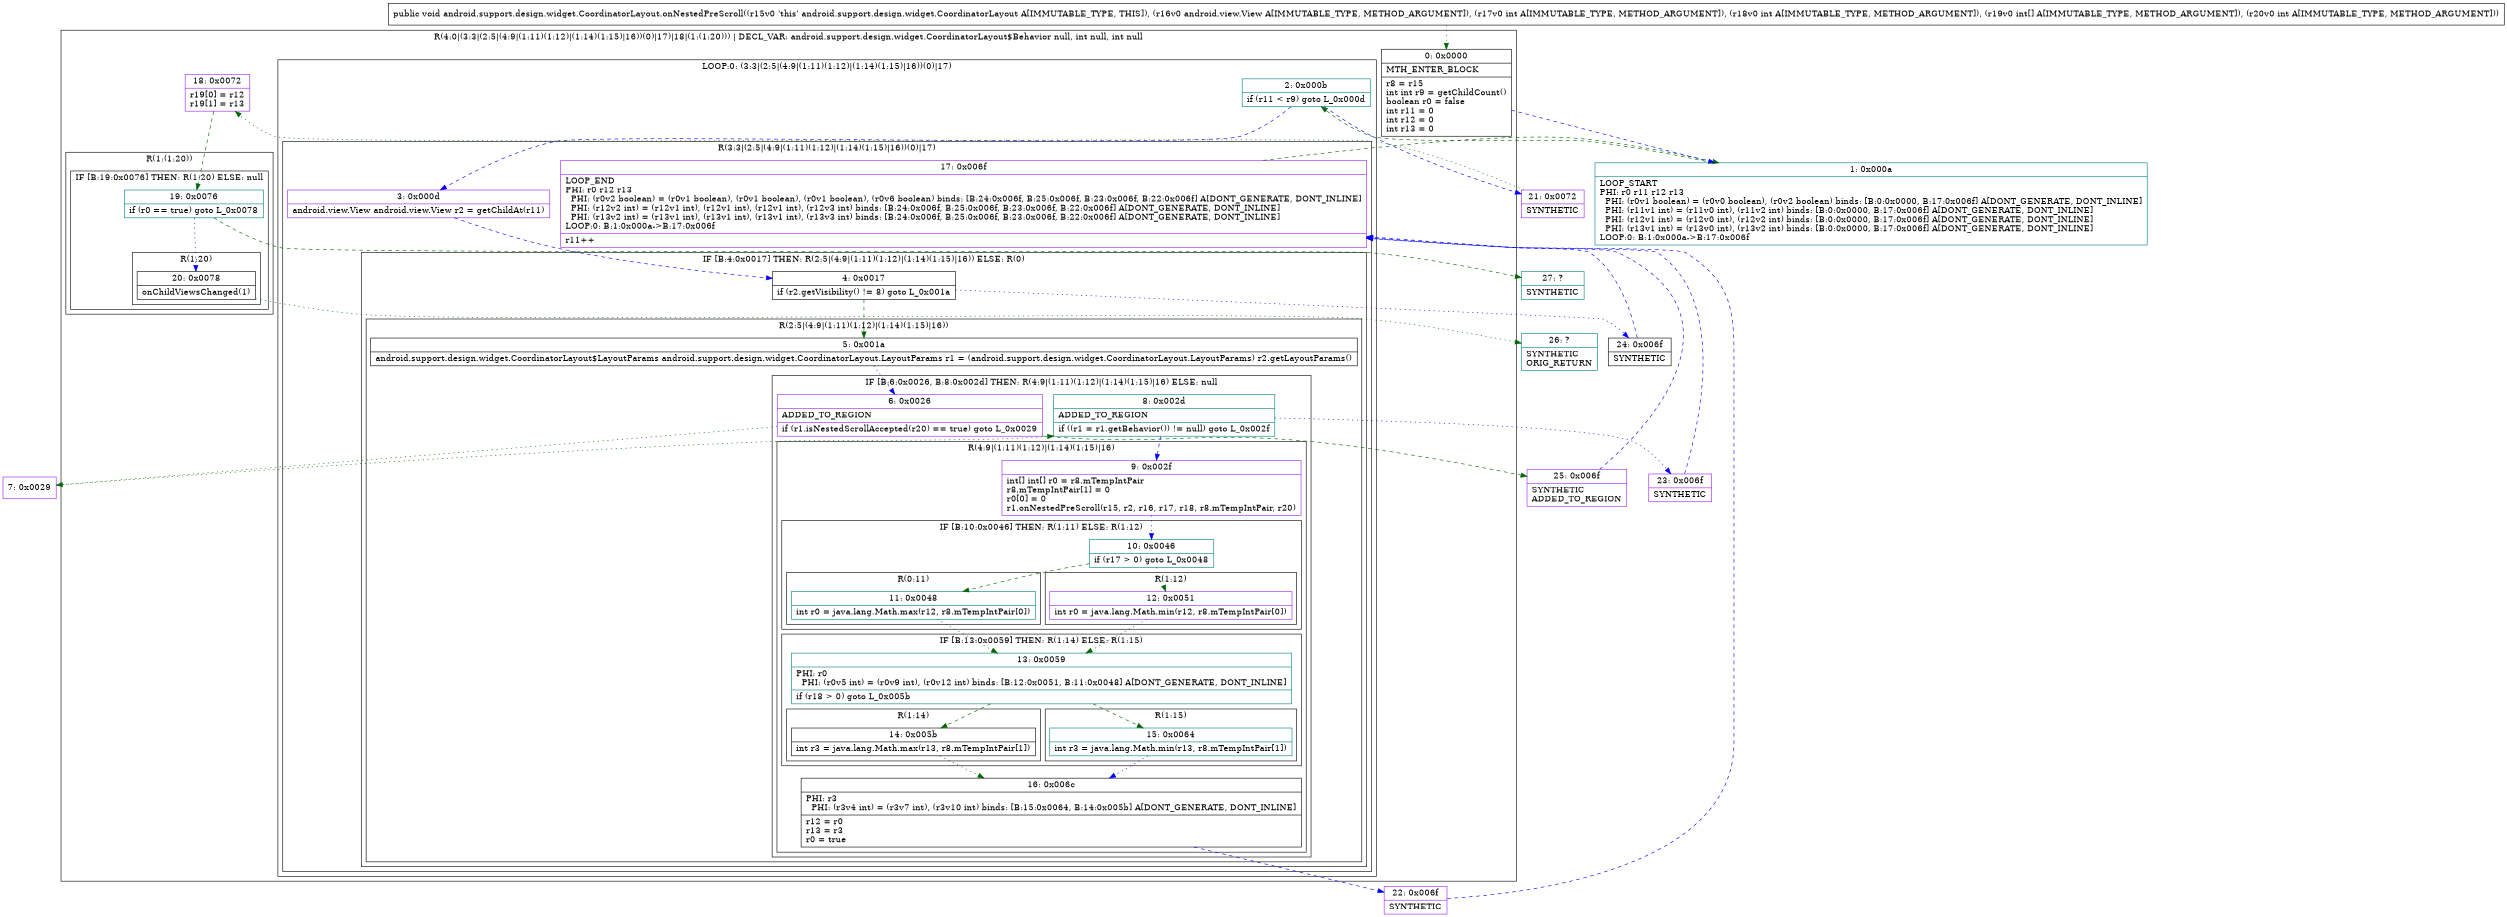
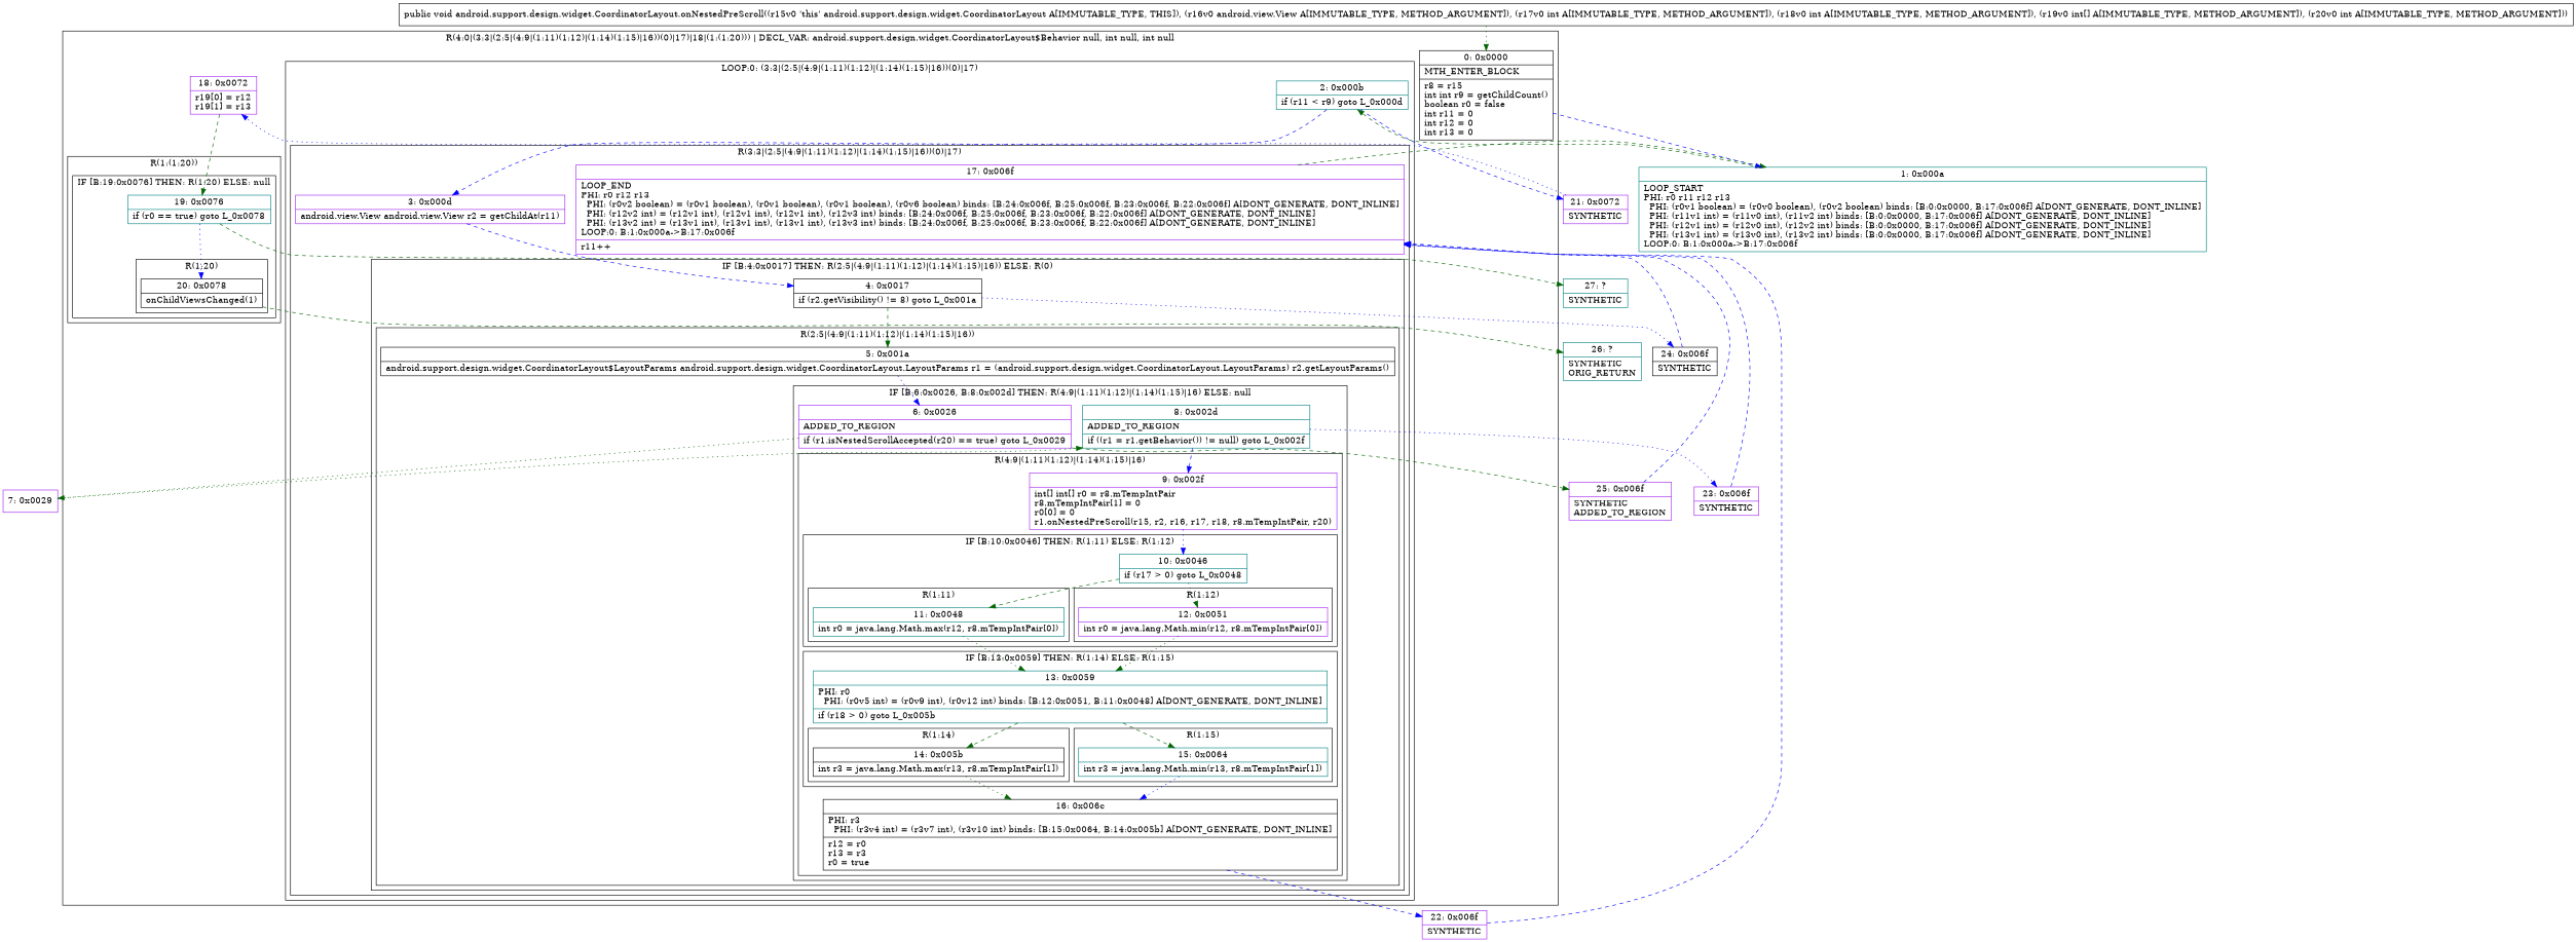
  digraph {
    node [color=purple shape=record]
    edge [color=darkgreen style=dashed]
    n1 [color=teal label="{11\:\ 0x0048|int r0 = java.lang.Math.max(r12, r8.mTempIntPair[0])\l}"]
    n2 [label="{12\:\ 0x0051|int r0 = java.lang.Math.min(r12, r8.mTempIntPair[0])\l}"]
    n3 [color=teal label="{10\:\ 0x0046|if (r17 \> 0) goto L_0x0048\l}"]
    n4 [color=black label="{14\:\ 0x005b|int r3 = java.lang.Math.max(r13, r8.mTempIntPair[1])\l}"]
    n5 [color=teal label="{15\:\ 0x0064|int r3 = java.lang.Math.min(r13, r8.mTempIntPair[1])\l}"]
    n6 [color=teal label="{13\:\ 0x0059|PHI: r0 \l  PHI: (r0v5 int) = (r0v9 int), (r0v12 int) binds: [B:12:0x0051, B:11:0x0048] A[DONT_GENERATE, DONT_INLINE]\l|if (r18 \> 0) goto L_0x005b\l}"]
    n7 [label="{9\:\ 0x002f|int[] int[] r0 = r8.mTempIntPair\lr8.mTempIntPair[1] = 0\lr0[0] = 0\lr1.onNestedPreScroll(r15, r2, r16, r17, r18, r8.mTempIntPair, r20)\l}"]
    n8 [color=black label="{16\:\ 0x006c|PHI: r3 \l  PHI: (r3v4 int) = (r3v7 int), (r3v10 int) binds: [B:15:0x0064, B:14:0x005b] A[DONT_GENERATE, DONT_INLINE]\l|r12 = r0\lr13 = r3\lr0 = true\l}"]
    n9 [label="{6\:\ 0x0026|ADDED_TO_REGION\l|if (r1.isNestedScrollAccepted(r20) == true) goto L_0x0029\l}"]
    n10 [color=teal label="{8\:\ 0x002d|ADDED_TO_REGION\l|if ((r1 = r1.getBehavior()) != null) goto L_0x002f\l}"]
    n11 [color=black label="{5\:\ 0x001a|android.support.design.widget.CoordinatorLayout$LayoutParams android.support.design.widget.CoordinatorLayout.LayoutParams r1 = (android.support.design.widget.CoordinatorLayout.LayoutParams) r2.getLayoutParams()\l}"]
    n12 [color=black label="{4\:\ 0x0017|if (r2.getVisibility() != 8) goto L_0x001a\l}"]
    n13 [label="{3\:\ 0x000d|android.view.View android.view.View r2 = getChildAt(r11)\l}"]
    n14 [label="{17\:\ 0x006f|LOOP_END\lPHI: r0 r12 r13 \l  PHI: (r0v2 boolean) = (r0v1 boolean), (r0v1 boolean), (r0v1 boolean), (r0v6 boolean) binds: [B:24:0x006f, B:25:0x006f, B:23:0x006f, B:22:0x006f] A[DONT_GENERATE, DONT_INLINE]\l  PHI: (r12v2 int) = (r12v1 int), (r12v1 int), (r12v1 int), (r12v3 int) binds: [B:24:0x006f, B:25:0x006f, B:23:0x006f, B:22:0x006f] A[DONT_GENERATE, DONT_INLINE]\l  PHI: (r13v2 int) = (r13v1 int), (r13v1 int), (r13v1 int), (r13v3 int) binds: [B:24:0x006f, B:25:0x006f, B:23:0x006f, B:22:0x006f] A[DONT_GENERATE, DONT_INLINE]\lLOOP:0: B:1:0x000a\-\>B:17:0x006f\l|r11++\l}"]
    n15 [color=teal label="{2\:\ 0x000b|if (r11 \< r9) goto L_0x000d\l}"]
    n16 [color=black label="{20\:\ 0x0078|onChildViewsChanged(1)\l}"]
    n17 [color=teal label="{19\:\ 0x0076|if (r0 == true) goto L_0x0078\l}"]
    n18 [color=black label="{0\:\ 0x0000|MTH_ENTER_BLOCK\l|r8 = r15\lint int r9 = getChildCount()\lboolean r0 = false\lint r11 = 0\lint r12 = 0\lint r13 = 0\l}"]
    n19 [label="{18\:\ 0x0072|r19[0] = r12\lr19[1] = r13\l}"]
    n20 [label="{22\:\ 0x006f|SYNTHETIC\l}"]
    n21 [label="{7\:\ 0x0029}"]
    n22 [label="{25\:\ 0x006f|SYNTHETIC\lADDED_TO_REGION\l}"]
    n23 [label="{23\:\ 0x006f|SYNTHETIC\l}"]
    n24 [color=black label="{24\:\ 0x006f|SYNTHETIC\l}"]
    n25 [color=teal label="{1\:\ 0x000a|LOOP_START\lPHI: r0 r11 r12 r13 \l  PHI: (r0v1 boolean) = (r0v0 boolean), (r0v2 boolean) binds: [B:0:0x0000, B:17:0x006f] A[DONT_GENERATE, DONT_INLINE]\l  PHI: (r11v1 int) = (r11v0 int), (r11v2 int) binds: [B:0:0x0000, B:17:0x006f] A[DONT_GENERATE, DONT_INLINE]\l  PHI: (r12v1 int) = (r12v0 int), (r12v2 int) binds: [B:0:0x0000, B:17:0x006f] A[DONT_GENERATE, DONT_INLINE]\l  PHI: (r13v1 int) = (r13v0 int), (r13v2 int) binds: [B:0:0x0000, B:17:0x006f] A[DONT_GENERATE, DONT_INLINE]\lLOOP:0: B:1:0x000a\-\>B:17:0x006f\l}"]
    n26 [label="{21\:\ 0x0072|SYNTHETIC\l}"]
    n27 [color=teal label="{26\:\ ?|SYNTHETIC\lORIG_RETURN\l}"]
    n28 [color=teal label="{27\:\ ?|SYNTHETIC\l}"]
    n29 [color=black label="{public void android.support.design.widget.CoordinatorLayout.onNestedPreScroll((r15v0 'this' android.support.design.widget.CoordinatorLayout A[IMMUTABLE_TYPE, THIS]), (r16v0 android.view.View A[IMMUTABLE_TYPE, METHOD_ARGUMENT]), (r17v0 int A[IMMUTABLE_TYPE, METHOD_ARGUMENT]), (r18v0 int A[IMMUTABLE_TYPE, METHOD_ARGUMENT]), (r19v0 int[] A[IMMUTABLE_TYPE, METHOD_ARGUMENT]), (r20v0 int A[IMMUTABLE_TYPE, METHOD_ARGUMENT])) }"]
    subgraph cluster_1 {
      label="R(4:0|(3:3|(2:5|(4:9|(1:11)(1:12)|(1:14)(1:15)|16))(0)|17)|18|(1:(1:20))) | DECL_VAR: android.support.design.widget.CoordinatorLayout$Behavior null, int null, int null\l"
      n18
      n19
      subgraph cluster_2 {
        label="LOOP:0: (3:3|(2:5|(4:9|(1:11)(1:12)|(1:14)(1:15)|16))(0)|17)"
        n15
        subgraph cluster_3 {
          label="R(3:3|(2:5|(4:9|(1:11)(1:12)|(1:14)(1:15)|16))(0)|17)"
          n13
          n14
          subgraph cluster_4 {
            label="IF [B:4:0x0017] THEN: R(2:5|(4:9|(1:11)(1:12)|(1:14)(1:15)|16)) ELSE: R(0)"
            n12
            subgraph cluster_5 {
              label="R(2:5|(4:9|(1:11)(1:12)|(1:14)(1:15)|16))"
              n11
              subgraph cluster_6 {
                label="IF [B:6:0x0026, B:8:0x002d] THEN: R(4:9|(1:11)(1:12)|(1:14)(1:15)|16) ELSE: null"
                n9
                n10
                subgraph cluster_7 {
                  label="R(4:9|(1:11)(1:12)|(1:14)(1:15)|16)"
                  n7
                  n8
                  subgraph cluster_8 {
                    label="IF [B:10:0x0046] THEN: R(1:11) ELSE: R(1:12)"
                    n3
                    subgraph cluster_9 {
-                     label="R(0:11)"
+                     label="R(1:11)"
                      n1
                    }
                    subgraph cluster_10 {
                      label="R(1:12)"
                      n2
                    }
                  }
                  subgraph cluster_11 {
                    label="IF [B:13:0x0059] THEN: R(1:14) ELSE: R(1:15)"
                    n6
                    subgraph cluster_12 {
                      label="R(1:14)"
                      n4
                    }
                    subgraph cluster_13 {
                      label="R(1:15)"
                      n5
                    }
                  }
                }
              }
            }
            subgraph cluster_14 {
              label="R(0)"
            }
          }
        }
      }
      subgraph cluster_15 {
        label="R(1:(1:20))"
        subgraph cluster_16 {
          label="IF [B:19:0x0076] THEN: R(1:20) ELSE: null"
          n17
          subgraph cluster_17 {
            label="R(1:20)"
            n16
          }
        }
      }
    }
    n1 -> n6 [style=dotted]
    n2 -> n6 [style=dotted]
    n3 -> n1
    n3 -> n2 [style=dotted]
    n4 -> n8 [style=dotted]
    n5 -> n8 [color=blue style=dotted]
    n6 -> n4
    n6 -> n5
    n7 -> n3 [color=blue style=dotted]
    n8 -> n20 [color=blue]
    n9 -> n21 [style=dotted]
    n9 -> n22
    n10 -> n7 [color=blue]
    n10 -> n23 [color=blue style=dotted]
    n11 -> n9 [color=blue style=dotted]
    n12 -> n11
    n12 -> n24 [color=blue style=dotted]
    n13 -> n12 [color=blue]
    n14 -> n25
    n15 -> n13 [color=blue]
    n15 -> n26 [color=blue]
-   n16 -> n27 [style=dotted]
+   n16 -> n27
    n17 -> n16 [color=blue style=dotted]
    n17 -> n28
    n18 -> n25 [color=blue]
    n19 -> n17
    n20 -> n14 [color=blue]
    n21 -> n10 [style=dotted]
    n22 -> n14 [color=blue]
    n23 -> n14 [color=blue]
    n24 -> n14 [color=blue]
    n25 -> n15
-   n26 -> n19 [style=dotted]
+   n26 -> n19 [color=blue style=dotted]
    n29 -> n18 [style=dotted]
  }
